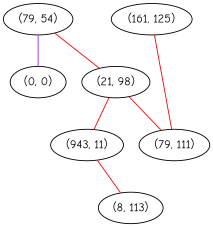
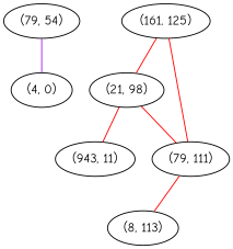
  graph {
    fontname="Comic Neue"
    node [fontname="Comic Neue"]
    edge [color=red fontname="Comic Neue" weight=1]
    "(79, 54)"
-   "(0, 0)"
+   "(0, 0)" [label="(4, 0)"]
    n3 [label="(21, 98)"]
    n4 [label="(943, 11)"]
    "(79, 111)"
    "(8, 113)"
    "(161, 125)"
    "(79, 54)" -- "(0, 0)" [color=purple weight=4]
-   "(79, 54)" -- n3
+   "(161, 125)" -- n3
    n3 -- n4
    n3 -- "(79, 111)"
-   n4 -- "(8, 113)"
+   "(79, 111)" -- "(8, 113)"
    "(161, 125)" -- "(79, 111)"
  }
